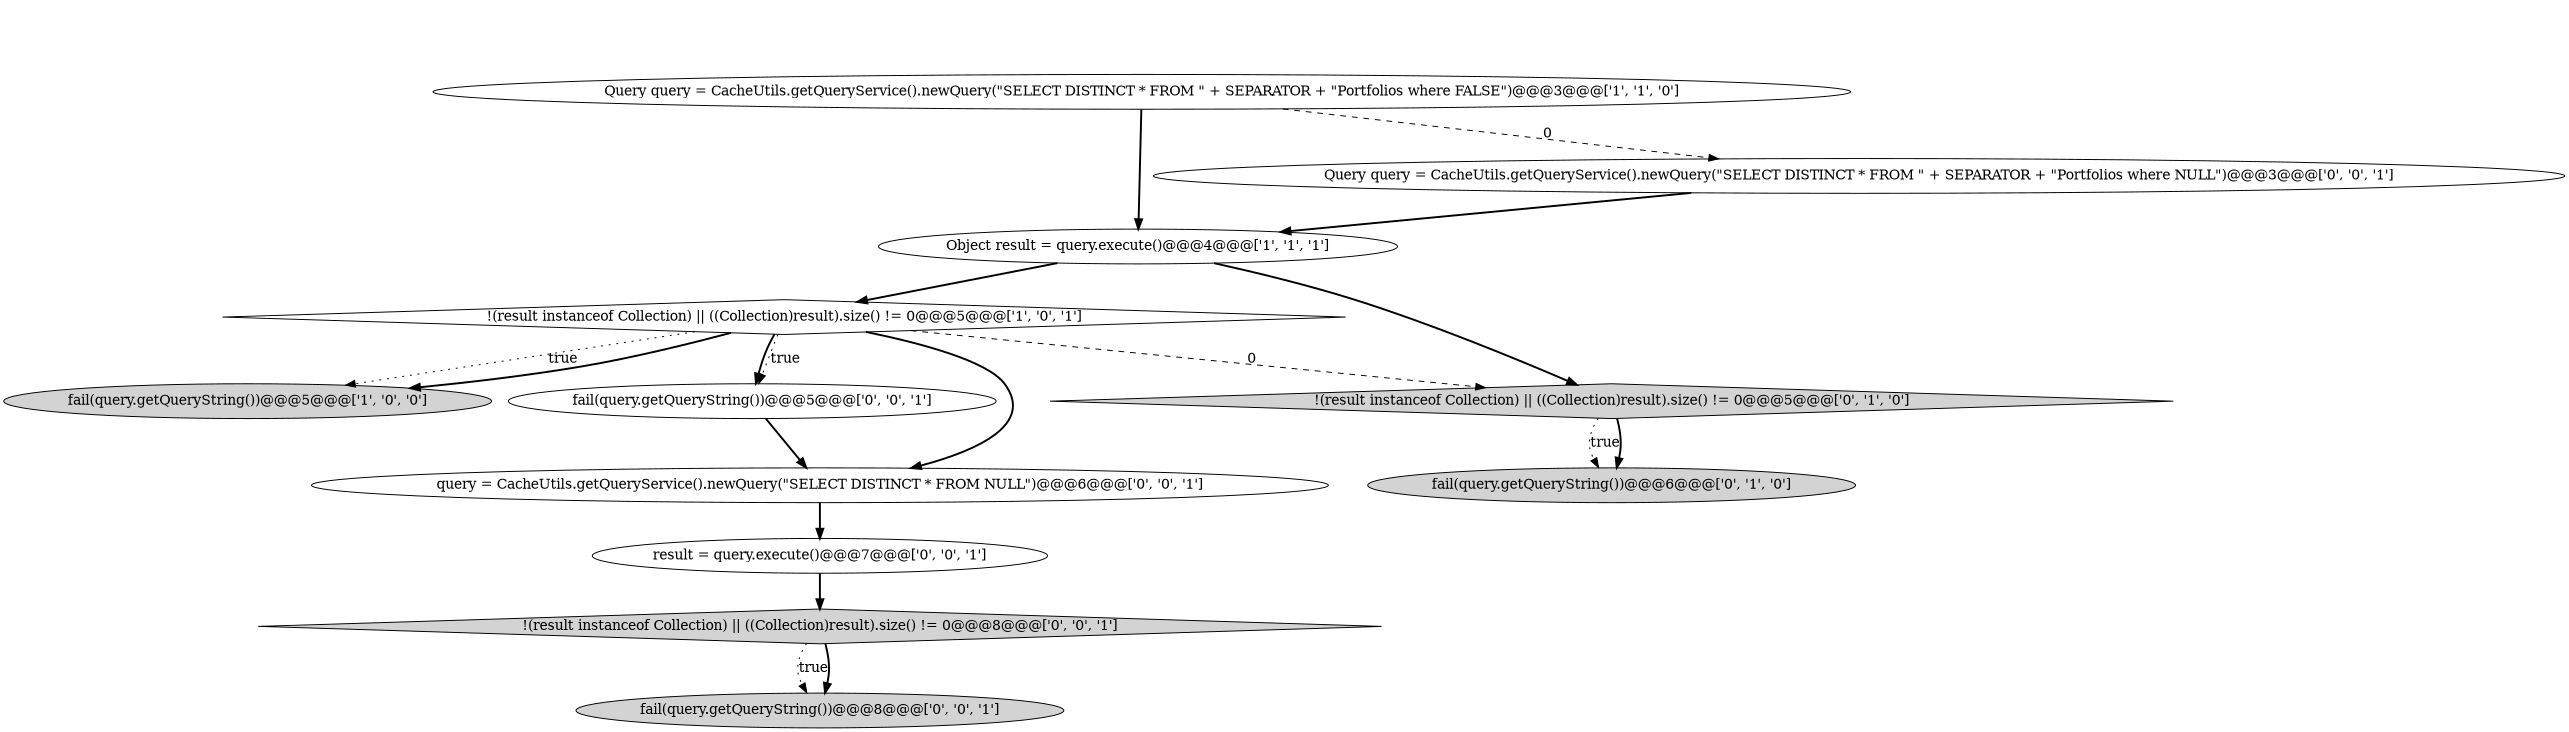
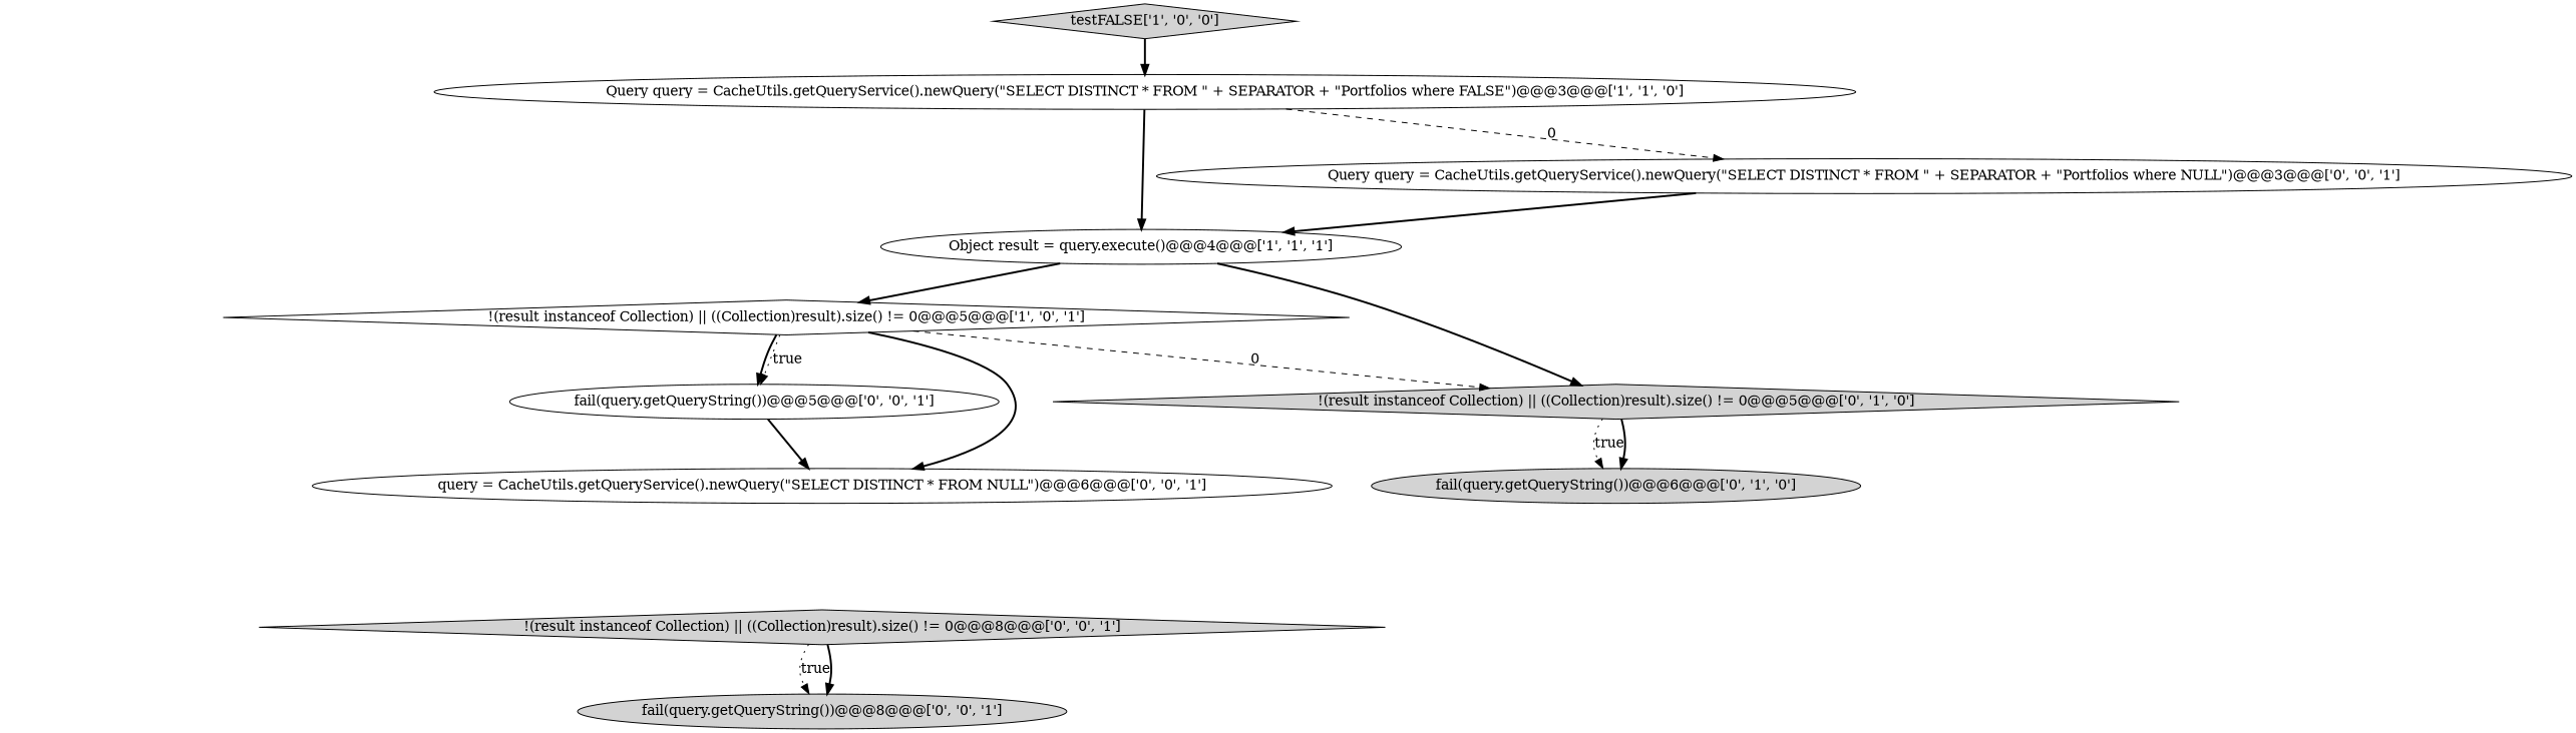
  digraph {
    node [fillcolor=white shape=ellipse style=filled]
    edge [style=bold]
    n1 [fillcolor=lightgray label="fail(query.getQueryString())@@@6@@@['0', '1', '0']"]
    n2 [label="Object result = query.execute()@@@4@@@['1', '1', '1']"]
    n3 [label="!(result instanceof Collection) || ((Collection)result).size() != 0@@@5@@@['1', '0', '1']" shape=diamond]
    n4 [fillcolor=lightgray label="!(result instanceof Collection) || ((Collection)result).size() != 0@@@5@@@['0', '1', '0']" shape=diamond]
-   n5 [fillcolor=lightgray label="fail(query.getQueryString())@@@5@@@['1', '0', '0']"]
    n6 [label="fail(query.getQueryString())@@@5@@@['0', '0', '1']"]
    n7 [label="query = CacheUtils.getQueryService().newQuery(\"SELECT DISTINCT * FROM NULL\")@@@6@@@['0', '0', '1']"]
    n8 [label="Query query = CacheUtils.getQueryService().newQuery(\"SELECT DISTINCT * FROM \" + SEPARATOR + \"Portfolios where FALSE\")@@@3@@@['1', '1', '0']"]
    n9 [label="Query query = CacheUtils.getQueryService().newQuery(\"SELECT DISTINCT * FROM \" + SEPARATOR + \"Portfolios where NULL\")@@@3@@@['0', '0', '1']"]
    n10 [fillcolor=lightgray label="fail(query.getQueryString())@@@8@@@['0', '0', '1']"]
-   n11 [label="result = query.execute()@@@7@@@['0', '0', '1']"]
    n12 [fillcolor=lightgray label="!(result instanceof Collection) || ((Collection)result).size() != 0@@@8@@@['0', '0', '1']" shape=diamond]
+   n13 [fillcolor=lightgray label="testFALSE['1', '0', '0']" shape=diamond]
    n2 -> n3
    n2 -> n4
    n3 -> n4 [label=0 style=dashed]
-   n3 -> n5 [label=true style=dotted]
-   n3 -> n5
    n3 -> n6
    n3 -> n6 [label=true style=dotted]
    n3 -> n7
    n4 -> n1 [label=true style=dotted]
    n4 -> n1
    n6 -> n7
-   n7 -> n11
    n8 -> n2
    n8 -> n9 [label=0 style=dashed]
    n9 -> n2
-   n11 -> n12
    n12 -> n10 [label=true style=dotted]
    n12 -> n10
+   n13 -> n8
  }
